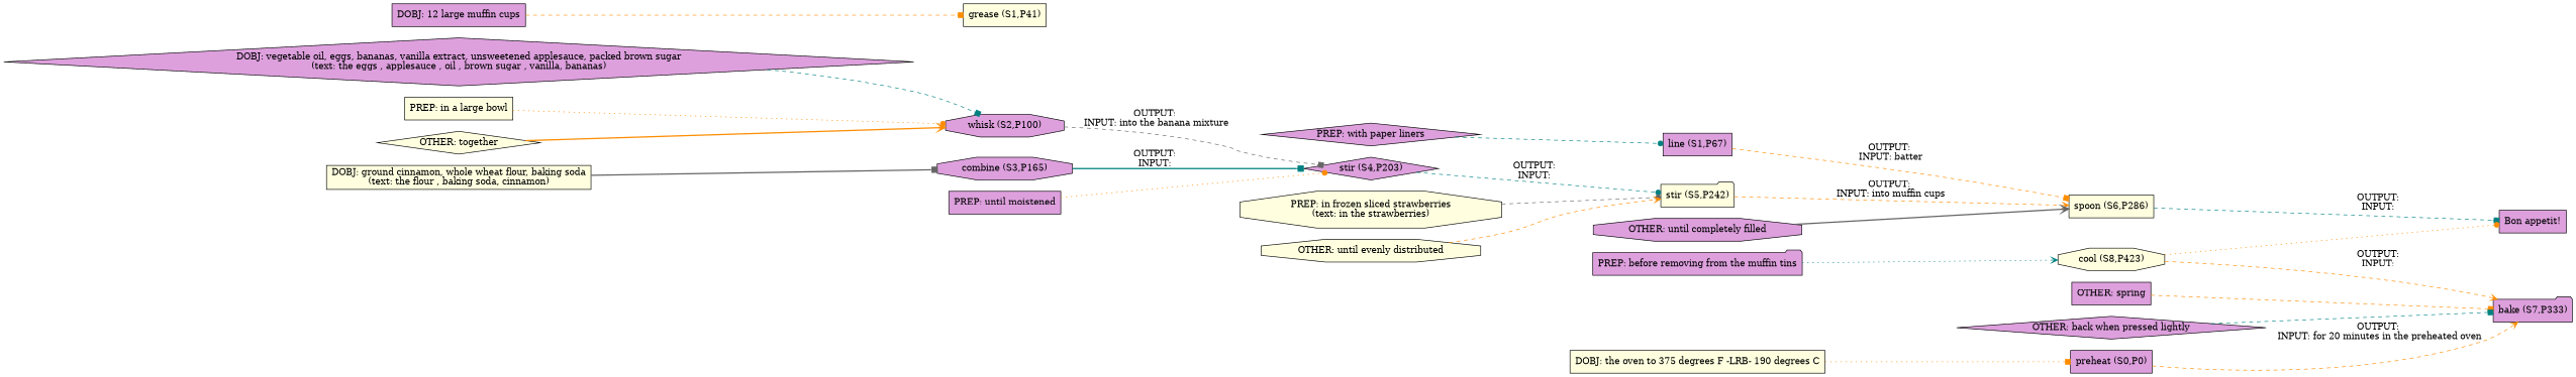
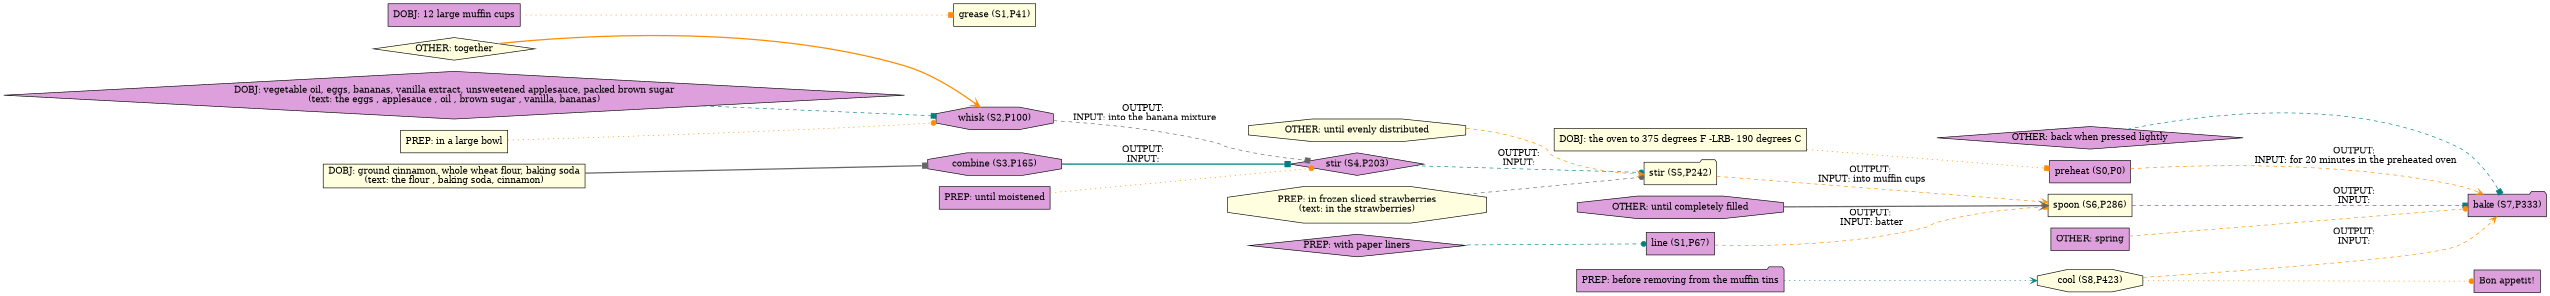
  digraph {
    rankdir=LR
    node [fillcolor=plum shape=box style=filled]
    edge [arrowhead=box color=darkorange style=dashed]
    n1 [label="preheat (S0,P0)"]
    n2 [label="bake (S7,P333)" shape=folder]
    n3 [fillcolor=lightyellow label="grease (S1,P41)"]
    n4 [label="line (S1,P67)"]
    n5 [fillcolor=lightyellow label="spoon (S6,P286)"]
    n6 [label="whisk (S2,P100)" shape=octagon]
    n7 [label="stir (S4,P203)" shape=diamond]
    n8 [fillcolor=lightyellow label="stir (S5,P242)" shape=folder]
    n9 [label="combine (S3,P165)" shape=octagon]
    n10 [fillcolor=lightyellow label="cool (S8,P423)" shape=octagon]
    n11 [label="Bon appetit!"]
    n12 [fillcolor=lightyellow label="DOBJ: ground cinnamon, whole wheat flour, baking soda\n(text: the flour , baking soda, cinnamon)"]
    n13 [label="DOBJ: vegetable oil, eggs, bananas, vanilla extract, unsweetened applesauce, packed brown sugar\n(text: the eggs , applesauce , oil , brown sugar , vanilla, bananas)" shape=diamond]
    n14 [fillcolor=lightyellow label="PREP: in a large bowl"]
    n15 [fillcolor=lightyellow label="OTHER: together" shape=diamond]
    n16 [label="DOBJ: 12 large muffin cups"]
    n17 [fillcolor=lightyellow label="DOBJ: the oven to 375 degrees F -LRB- 190 degrees C"]
    n18 [label="PREP: with paper liners" shape=diamond]
    n19 [label="PREP: until moistened"]
    n20 [fillcolor=lightyellow label="PREP: in frozen sliced strawberries\n(text: in the strawberries)" shape=octagon]
    n21 [fillcolor=lightyellow label="OTHER: until evenly distributed" shape=octagon]
    n22 [label="OTHER: until completely filled" shape=octagon]
    n23 [label="OTHER: spring"]
    n24 [label="OTHER: back when pressed lightly" shape=diamond]
    n25 [label="PREP: before removing from the muffin tins" shape=folder]
    n1 -> n2 [arrowhead=vee label="OUTPUT: \nINPUT: for 20 minutes in the preheated oven"]
    n4 -> n5 [label="OUTPUT: \nINPUT: batter"]
-   n5 -> n11 [color=teal label="OUTPUT: \nINPUT: "]
+   n5 -> n2 [color=teal label="OUTPUT: \nINPUT: "]
    n6 -> n7 [color=gray40 label="OUTPUT: \nINPUT: into the banana mixture"]
    n7 -> n8 [arrowhead=dot color=teal label="OUTPUT: \nINPUT: "]
    n8 -> n5 [arrowhead=vee label="OUTPUT: \nINPUT: into muffin cups"]
    n9 -> n7 [color=teal label="OUTPUT: \nINPUT: " style=bold]
    n10 -> n2 [arrowhead=vee label="OUTPUT: \nINPUT: "]
    n10 -> n11 [arrowhead=dot style=dotted]
    n12 -> n9 [color=gray40 style=bold]
    n13 -> n6 [color=teal]
    n14 -> n6 [arrowhead=dot style=dotted]
    n15 -> n6 [arrowhead=vee style=bold]
-   n16 -> n3
+   n16 -> n3 [style=dotted]
    n17 -> n1 [style=dotted]
    n18 -> n4 [arrowhead=dot color=teal]
    n19 -> n7 [arrowhead=dot style=dotted]
    n20 -> n8 [arrowhead=dot color=gray40]
    n21 -> n8 [arrowhead=vee]
    n22 -> n5 [arrowhead=vee color=gray40 style=bold]
-   n23 -> n2
+   n23 -> n2 [arrowhead=dot]
    n24 -> n2 [color=teal]
    n25 -> n10 [arrowhead=vee color=teal style=dotted]
  }
